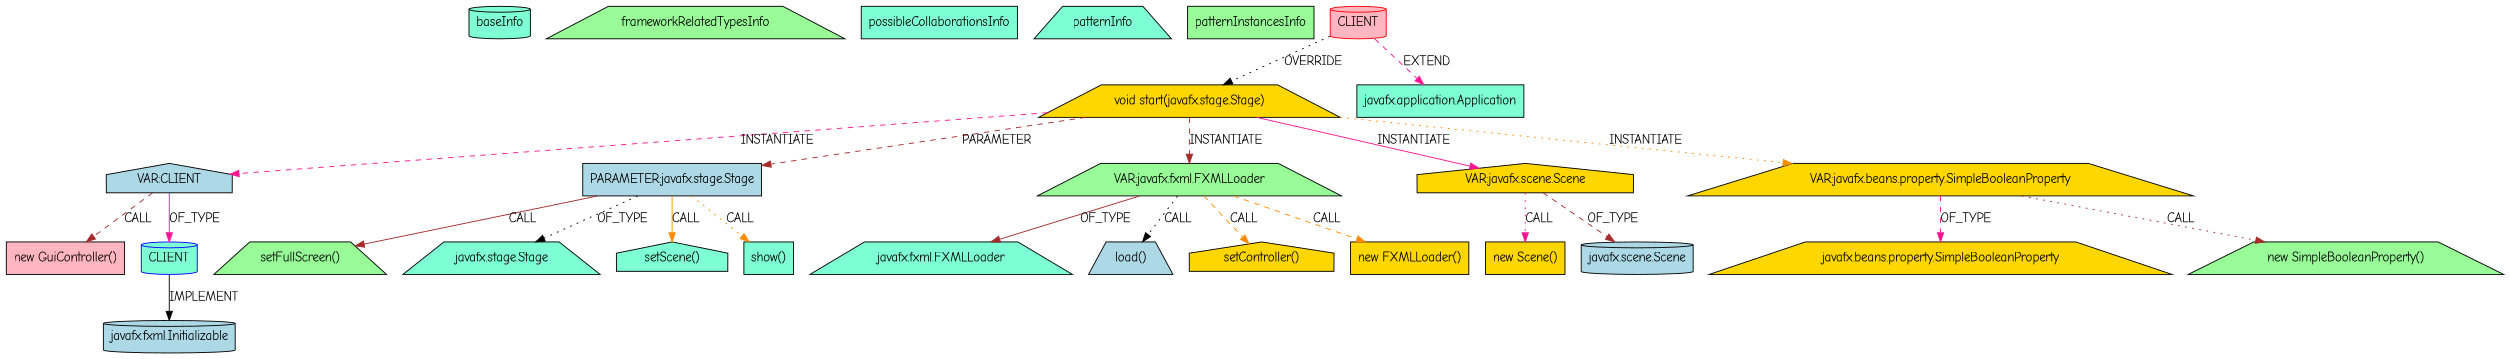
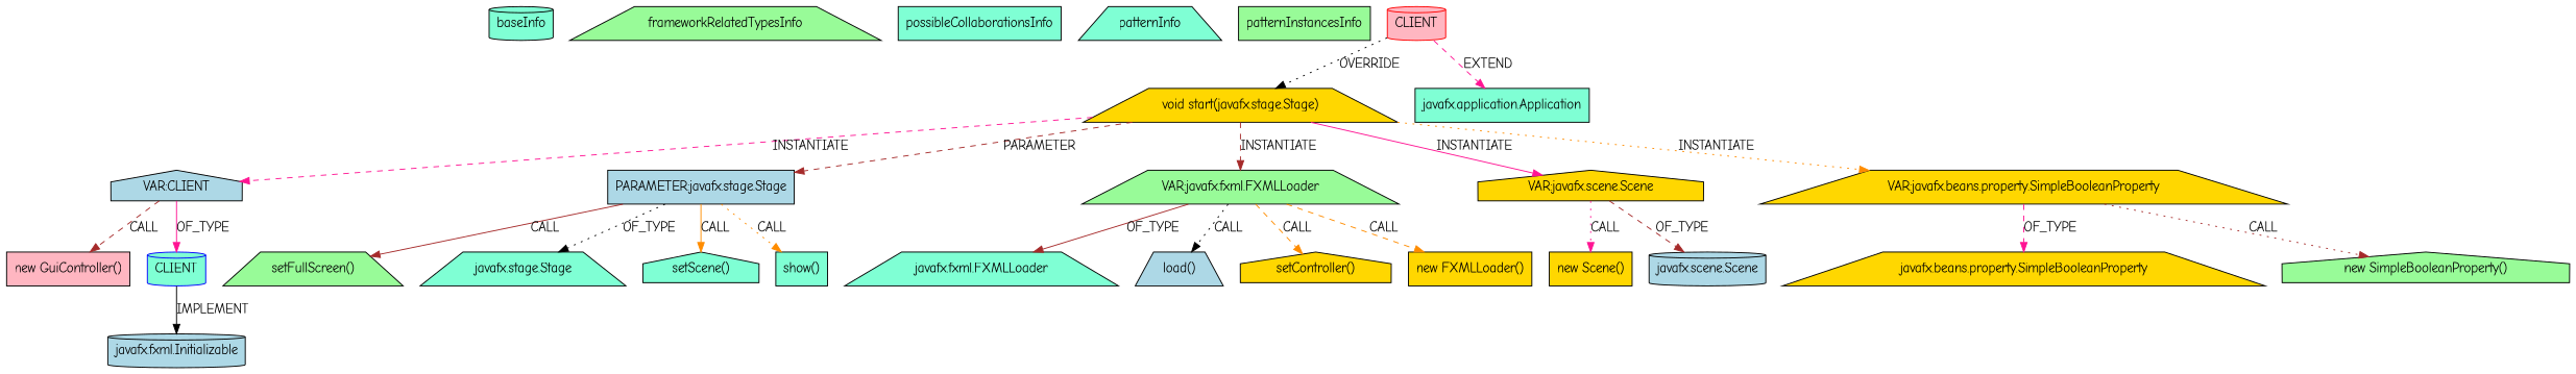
  digraph {
    fontname="Comic Neue"
    node [fillcolor=aquamarine fontname="Comic Neue" shape=trapezium style=filled isFrameworkType=false]
    edge [color=brown fontname="Comic Neue" style=dashed]
    baseInfo [category=pattern graphId=4528 isAnonymous=false possibleRelation=true shape=cylinder isFrameworkType=""]
    frameworkRelatedTypesInfo [0="javafx.application.Application" fillcolor=palegreen isFrameworkType=""]
    possibleCollaborationsInfo [0="4528~INSTANTIATION-OVERRIDING_METHOD_DECLARATION-~javafx.application.Application ~javafx.fxml.Initializable ~false~false" shape=box isFrameworkType=""]
    patternInfo [frequency=2.0 patternRootClient=0 isFrameworkType=""]
    patternInstancesInfo [0="scheuchzer-raspi-fx-button~/scheuchzer-raspi-fx-button/raspi-fx-button-master/src/main/java/de/javamagazin/raspifxbutton/GuiOnlyApp.java~GuiOnlyApp~4104" 1="scheuchzer-raspi-fx-button~/scheuchzer-raspi-fx-button/raspi-fx-button-master/src/main/java/de/javamagazin/raspifxbutton/App.java~App~4102" fillcolor=palegreen shape=box isFrameworkType=""]
    n6 [fillcolor=lightpink label="new GuiController()" shape=box vertexType=CONSTRUCTOR_CALL]
    n7 [fillcolor=lightblue label="VAR:CLIENT" shape=house vertexType=VARIABLE_EXPRESION]
    n8 [color=blue label=CLIENT shape=cylinder vertexType=REFERENCE_CLIENT_CLASS_DECLARATION]
    n9 [fillcolor=lightblue label="javafx.fxml.Initializable" shape=cylinder vertexType=FRAMEWORK_INTERFACE_TYPE]
    n10 [fillcolor=gold label="void start(javafx.stage.Stage)" vertexType=OVERRIDING_METHOD_DECLARATION]
    n11 [fillcolor=lightblue label="PARAMETER:javafx.stage.Stage" shape=box vertexType=PARAMETER_DECLARATION]
    n12 [fillcolor=palegreen label="VAR:javafx.fxml.FXMLLoader" vertexType=VARIABLE_EXPRESION]
    n13 [fillcolor=gold label="VAR:javafx.scene.Scene" shape=house vertexType=VARIABLE_EXPRESION]
    n14 [fillcolor=gold label="VAR:javafx.beans.property.SimpleBooleanProperty" vertexType=VARIABLE_EXPRESION]
    n15 [fillcolor=palegreen label="setFullScreen()" vertexType=INSIDE_CALL]
    n16 [label="javafx.stage.Stage" vertexType=FRAMEWORK_CLASS_TYPE]
    n17 [label="setScene()" shape=house vertexType=INSIDE_CALL]
    n18 [label="show()" shape=box vertexType=INSIDE_CALL]
    n19 [label="javafx.fxml.FXMLLoader" vertexType=FRAMEWORK_CLASS_TYPE]
    n20 [fillcolor=lightblue label="load()" vertexType=INSIDE_CALL]
    n21 [fillcolor=gold label="setController()" shape=house vertexType=INSIDE_CALL]
    n22 [fillcolor=gold label="new FXMLLoader()" shape=box vertexType=CONSTRUCTOR_CALL]
    n23 [fillcolor=gold label="new Scene()" shape=box vertexType=CONSTRUCTOR_CALL]
    n24 [fillcolor=lightblue label="javafx.scene.Scene" shape=cylinder vertexType=FRAMEWORK_CLASS_TYPE]
    n25 [fillcolor=gold label="javafx.beans.property.SimpleBooleanProperty" vertexType=FRAMEWORK_CLASS_TYPE]
-   n26 [fillcolor=palegreen label="new SimpleBooleanProperty()" vertexType=CONSTRUCTOR_CALL]
+   n26 [fillcolor=palegreen label="new SimpleBooleanProperty()" shape=house vertexType=CONSTRUCTOR_CALL]
    n27 [color=red fillcolor=lightpink label=CLIENT shape=cylinder vertexType=ROOT_CLIENT_CLASS_DECLARATION]
    n28 [label="javafx.application.Application" shape=box vertexType=FRAMEWORK_CLASS_TYPE]
    n7 -> n6 [label=CALL]
    n7 -> n8 [color=deeppink label=OF_TYPE style=solid]
    n8 -> n9 [color=black label=IMPLEMENT style=solid]
    n10 -> n7 [color=deeppink label=INSTANTIATE]
    n10 -> n11 [label=PARAMETER]
    n10 -> n12 [label=INSTANTIATE]
    n10 -> n13 [color=deeppink label=INSTANTIATE style=solid]
    n10 -> n14 [color=darkorange label=INSTANTIATE style=dotted]
    n11 -> n15 [label=CALL style=solid]
    n11 -> n16 [color=black label=OF_TYPE style=dotted]
    n11 -> n17 [color=darkorange label=CALL style=solid]
    n11 -> n18 [color=darkorange label=CALL style=dotted]
    n12 -> n19 [label=OF_TYPE style=solid]
    n12 -> n20 [color=black label=CALL style=dotted]
    n12 -> n21 [color=darkorange label=CALL]
    n12 -> n22 [color=darkorange label=CALL]
    n13 -> n23 [color=deeppink label=CALL style=dotted]
    n13 -> n24 [label=OF_TYPE]
    n14 -> n25 [color=deeppink label=OF_TYPE]
    n14 -> n26 [label=CALL style=dotted]
    n27 -> n10 [color=black label=OVERRIDE style=dotted]
    n27 -> n28 [color=deeppink label=EXTEND]
  }
